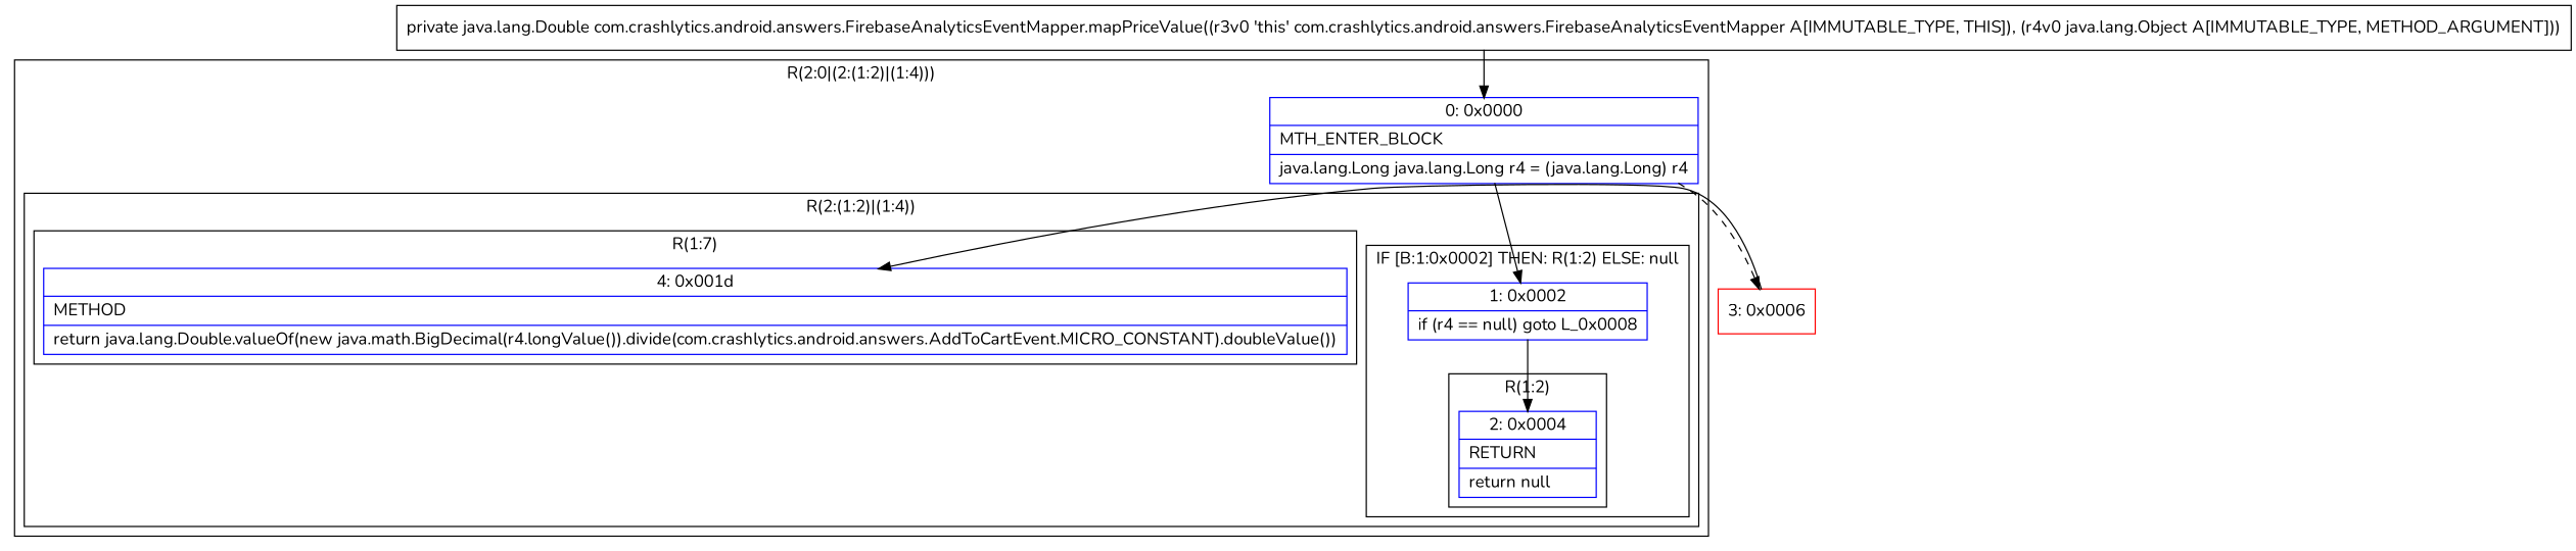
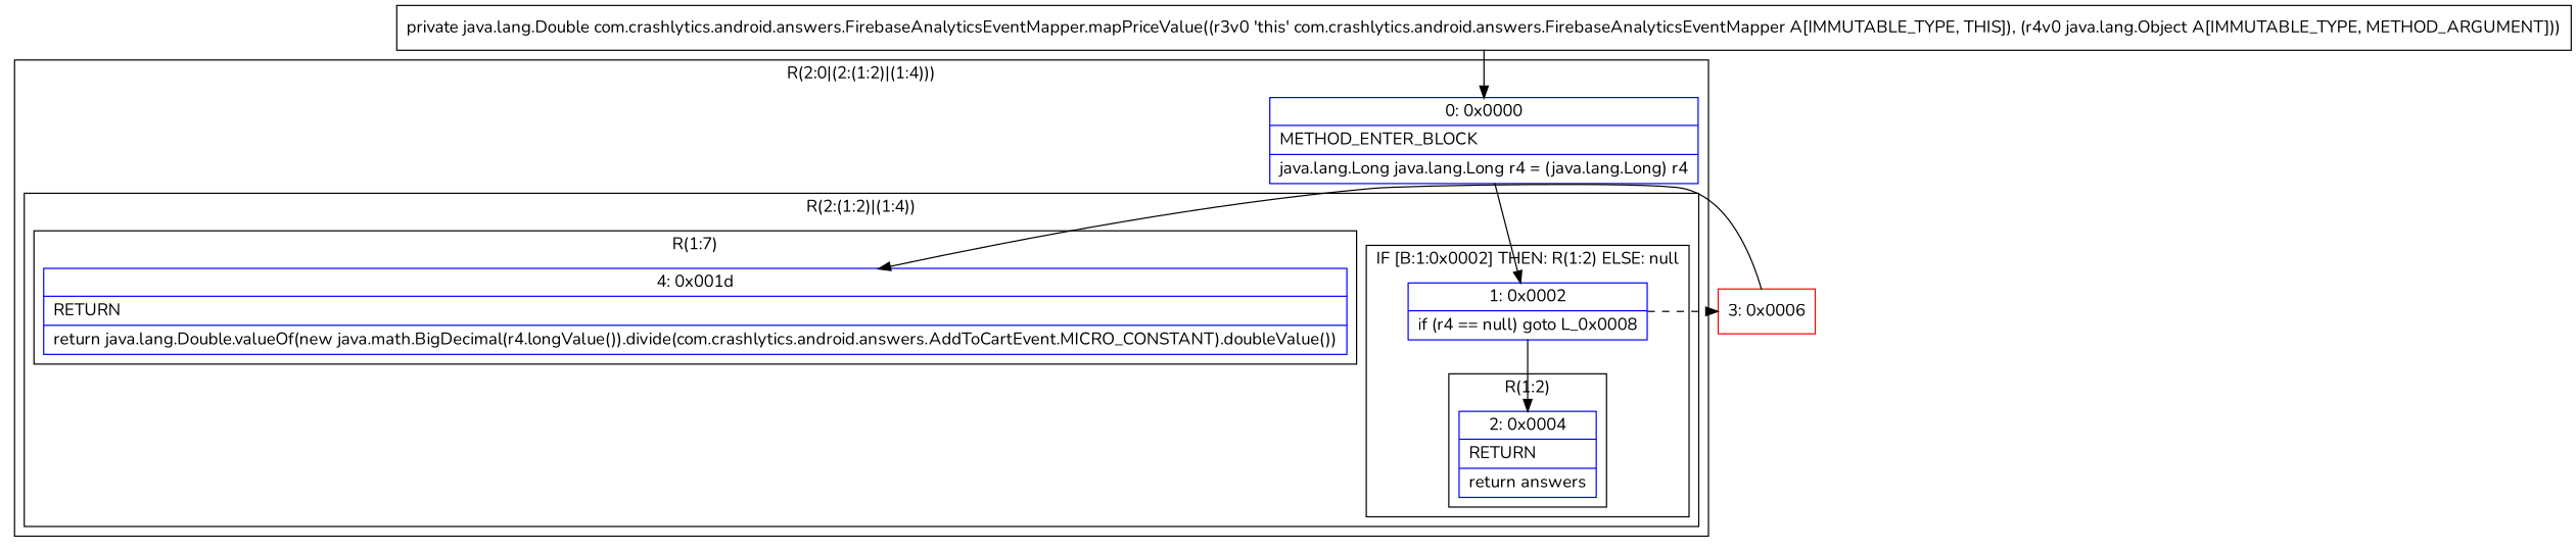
  digraph {
    fontname=Nunito
    node [color=blue fontname=Nunito shape=record]
    edge [fontname=Nunito]
-   n1 [label="{2\:\ 0x0004|RETURN\l|return null\l}"]
+   n1 [label="{2\:\ 0x0004|RETURN\l|return answers\l}"]
    n2 [label="{1\:\ 0x0002|if (r4 == null) goto L_0x0008\l}"]
-   n3 [label="{4\:\ 0x001d|METHOD\l|return java.lang.Double.valueOf(new java.math.BigDecimal(r4.longValue()).divide(com.crashlytics.android.answers.AddToCartEvent.MICRO_CONSTANT).doubleValue())\l}"]
-   n4 [label="{0\:\ 0x0000|MTH_ENTER_BLOCK\l|java.lang.Long java.lang.Long r4 = (java.lang.Long) r4\l}"]
+   n3 [label="{4\:\ 0x001d|RETURN\l|return java.lang.Double.valueOf(new java.math.BigDecimal(r4.longValue()).divide(com.crashlytics.android.answers.AddToCartEvent.MICRO_CONSTANT).doubleValue())\l}"]
+   n4 [label="{0\:\ 0x0000|METHOD_ENTER_BLOCK\l|java.lang.Long java.lang.Long r4 = (java.lang.Long) r4\l}"]
    n5 [color=red label="{3\:\ 0x0006}"]
    n6 [label="{private java.lang.Double com.crashlytics.android.answers.FirebaseAnalyticsEventMapper.mapPriceValue((r3v0 'this' com.crashlytics.android.answers.FirebaseAnalyticsEventMapper A[IMMUTABLE_TYPE, THIS]), (r4v0 java.lang.Object A[IMMUTABLE_TYPE, METHOD_ARGUMENT])) }" color=""]
    subgraph cluster_1 {
      label="R(2:0|(2:(1:2)|(1:4)))"
      n4
      subgraph cluster_2 {
        label="R(2:(1:2)|(1:4))"
        subgraph cluster_3 {
          label="IF [B:1:0x0002] THEN: R(1:2) ELSE: null"
          n2
          subgraph cluster_4 {
            label="R(1:2)"
            n1
          }
        }
        subgraph cluster_5 {
          label="R(1:7)"
          n3
        }
      }
    }
    n2 -> n1
-   n4 -> n5 [style=dashed]
+   n2 -> n5 [style=dashed]
    n4 -> n2
    n5 -> n3
    n6 -> n4
  }
